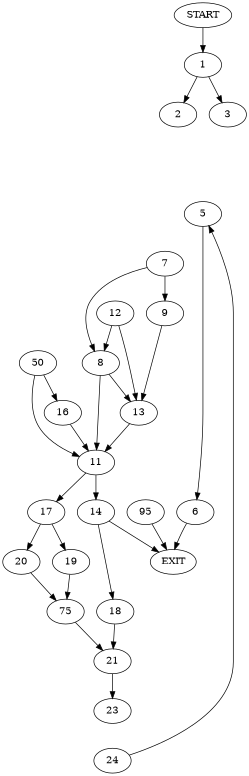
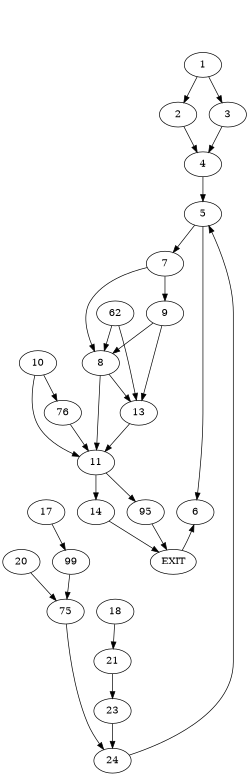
  digraph {
-   n1 [label=START]
    1
    2
    3
    n5 [label=EXIT]
+   4
    5
    6
    7
    8
    9
    11
    13
-   10 [label=50]
-   16
+   10
+   16 [label=76]
    14
    n17 [label=95]
-   12
+   12 [label=62]
    18
    17
-   19
+   19 [label=99]
    20
    21
    n24 [label=75]
    23
    24
-   n1 -> 1
    1 -> 2
    1 -> 3
+   2 -> 4
+   3 -> 4
+   4 -> 5
    5 -> 6
-   6 -> n5
+   5 -> 7
+   n5 -> 6
    7 -> 8
    7 -> 9
    8 -> 11
    8 -> 13
+   9 -> 8
    9 -> 13
    11 -> 14
-   11 -> 17
+   11 -> n17
    13 -> 11
    10 -> 11
    10 -> 16
    16 -> 11
    14 -> n5
-   14 -> 18
    n17 -> n5
    12 -> 8
    12 -> 13
    18 -> 21
    17 -> 19
-   17 -> 20
    19 -> n24
    20 -> n24
    21 -> 23
-   n24 -> 21
+   n24 -> 24
+   23 -> 24
    24 -> 5
  }
